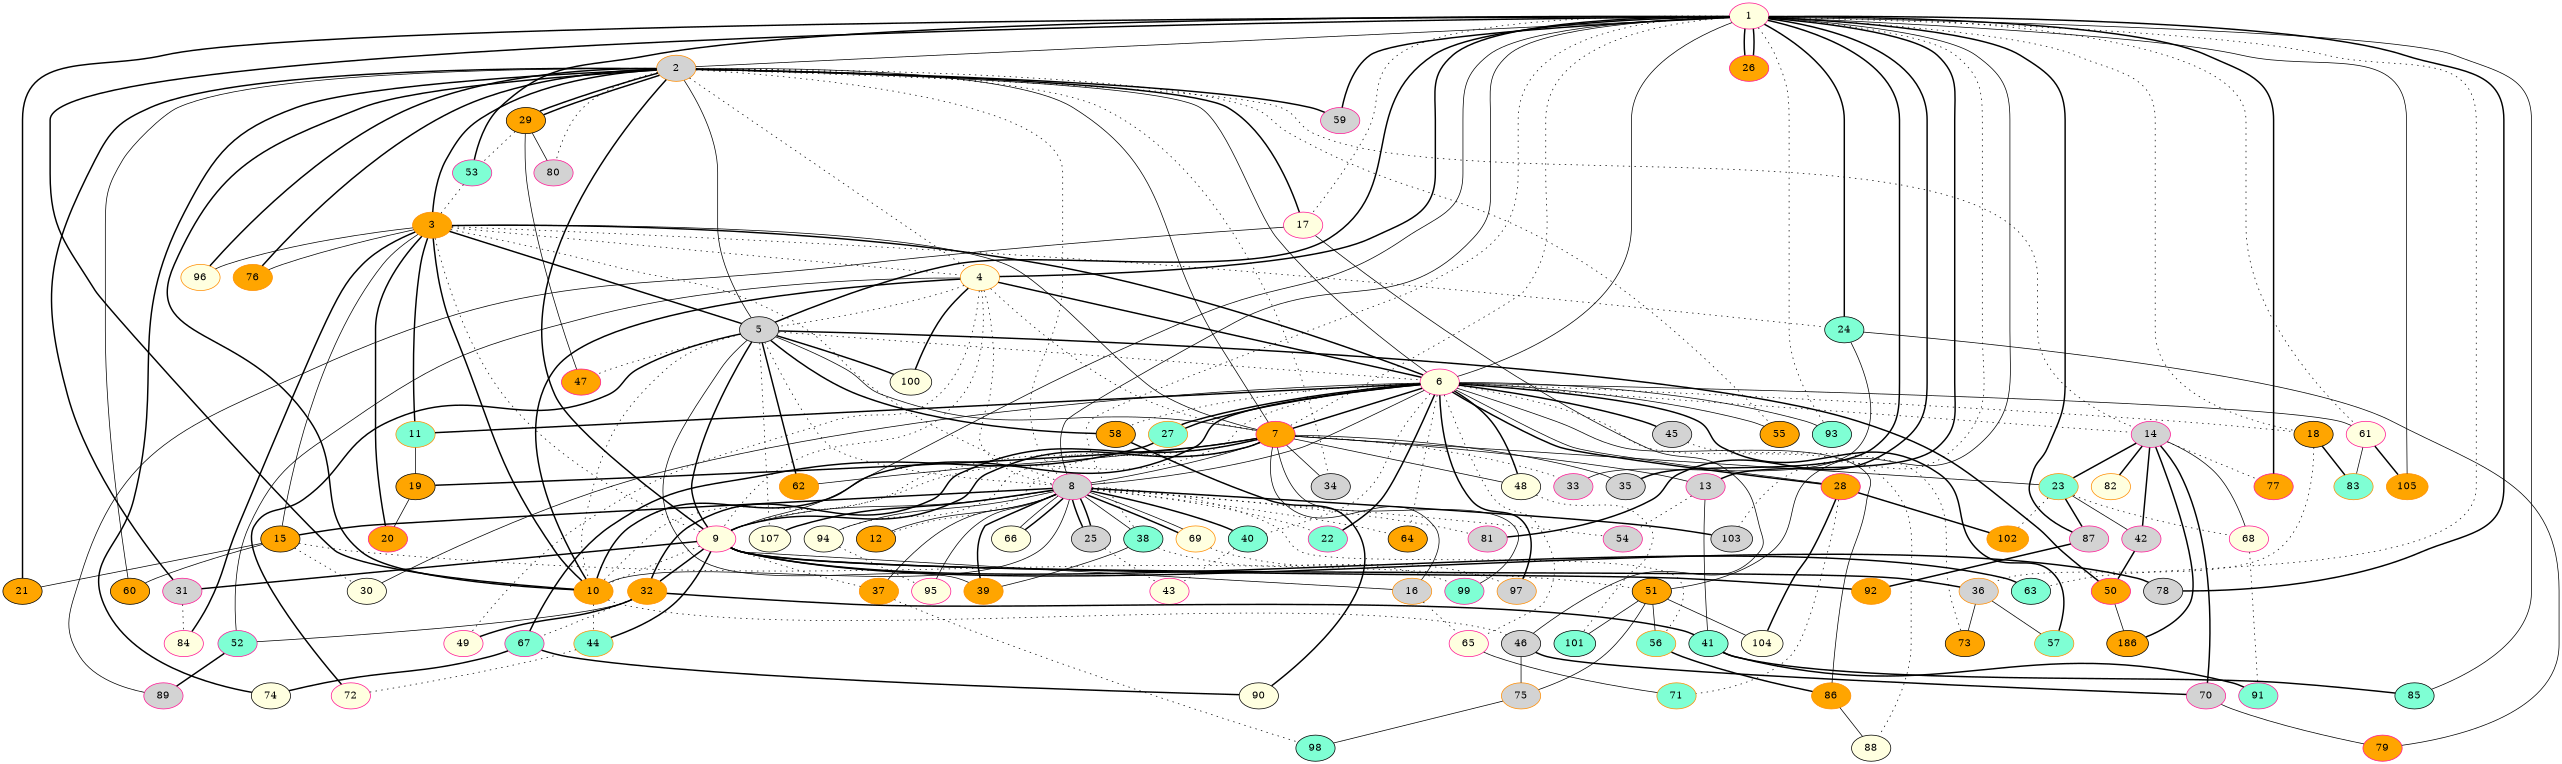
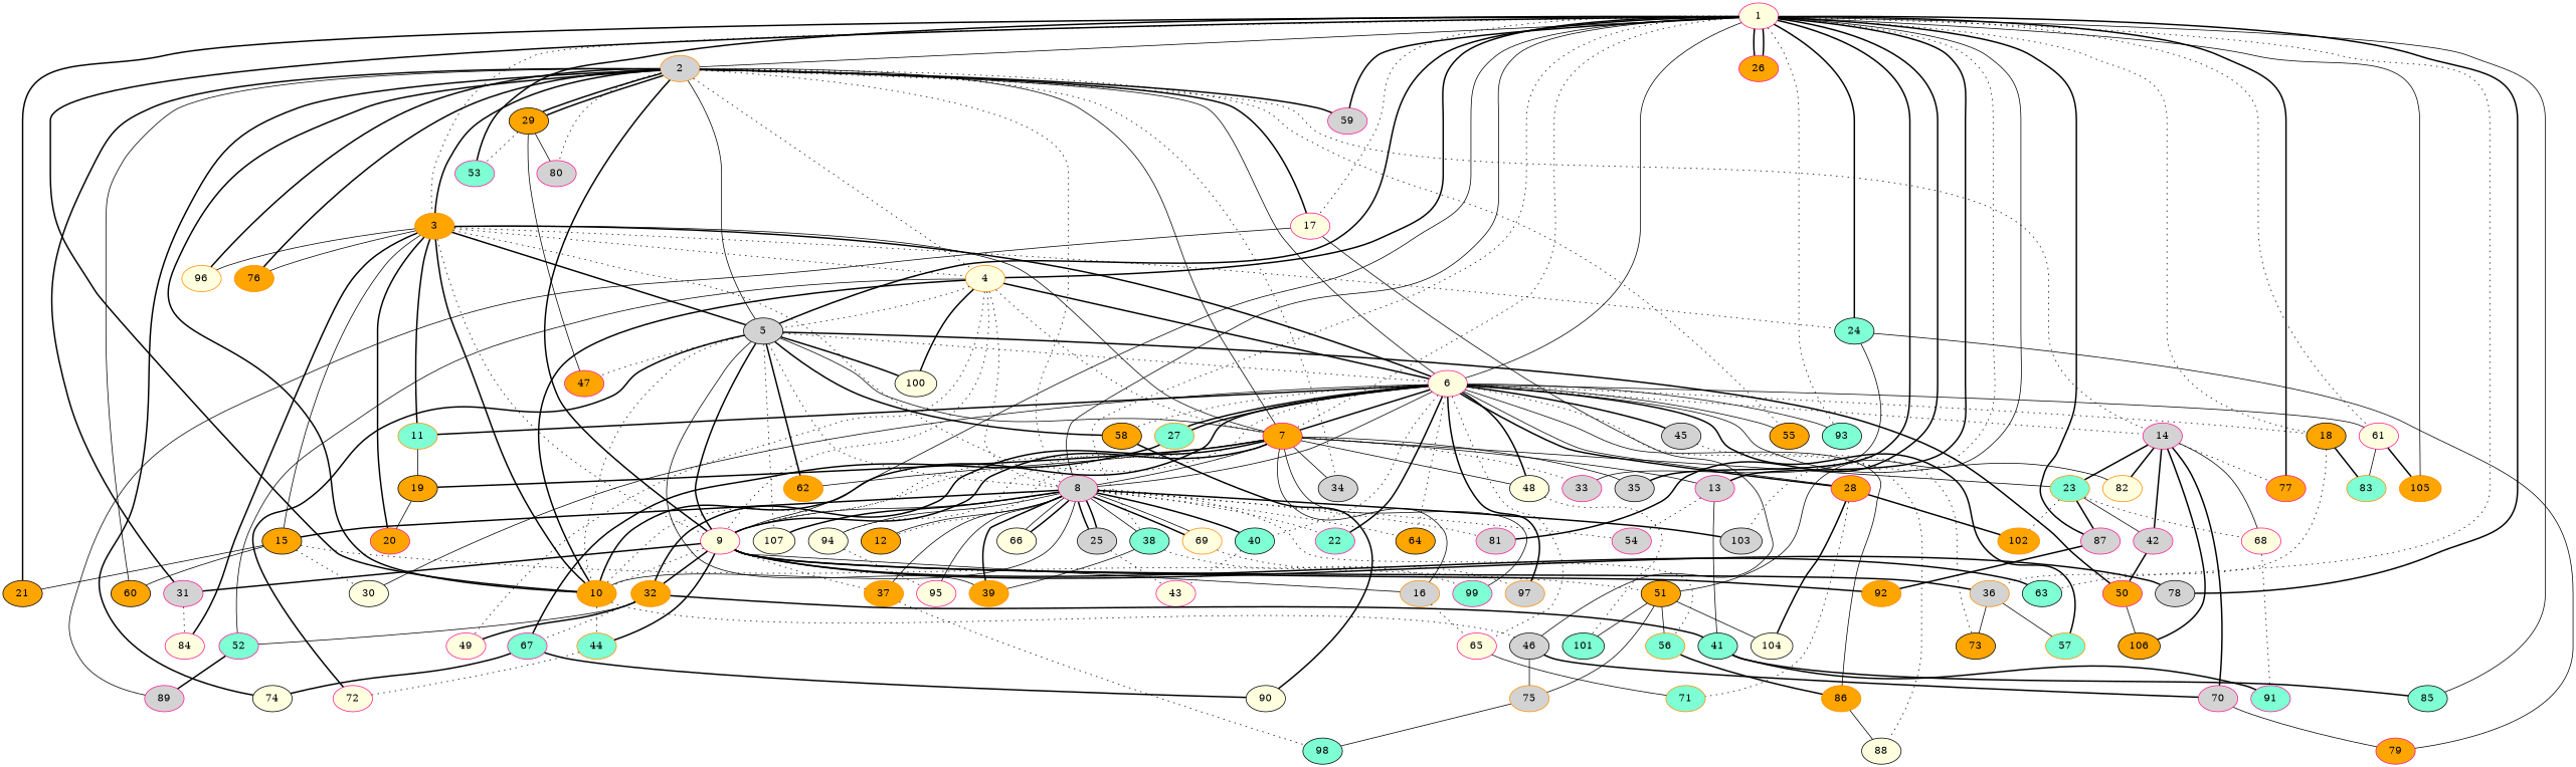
  graph {
    node [color=black fillcolor=orange style=filled]
    edge [style=bold]
    1 [color=deeppink fillcolor=lightyellow]
    2 [color=darkorange fillcolor=lightgrey]
    3 [color=darkorange]
    4 [color=darkorange fillcolor=lightyellow]
    5 [fillcolor=lightgrey]
    6 [color=deeppink fillcolor=lightyellow]
    7 [color=deeppink]
    8 [color=deeppink fillcolor=lightgrey]
    9 [color=deeppink fillcolor=lightyellow]
    10 [color=darkorange]
    13 [color=deeppink fillcolor=lightgrey]
    17 [color=deeppink fillcolor=lightyellow]
    18
    21
    24 [fillcolor=aquamarine]
    26 [color=deeppink]
    35 [fillcolor=lightgrey]
    38 [fillcolor=aquamarine]
    51
    53 [color=deeppink fillcolor=aquamarine]
    59 [color=deeppink fillcolor=lightgrey]
    61 [color=deeppink fillcolor=lightyellow]
    63 [fillcolor=aquamarine]
    77 [color=deeppink]
    78 [fillcolor=lightgrey]
    81 [color=deeppink fillcolor=lightgrey]
    85 [fillcolor=aquamarine]
    87 [color=deeppink fillcolor=lightgrey]
    93 [fillcolor=aquamarine]
    103 [fillcolor=lightgrey]
    105 [color=darkorange]
    14 [color=deeppink fillcolor=lightgrey]
    29
    31 [color=deeppink fillcolor=lightgrey]
    34 [fillcolor=lightgrey]
    55
    60
    74 [fillcolor=lightyellow]
    76 [color=darkorange]
    80 [color=deeppink fillcolor=lightgrey]
    96 [color=darkorange fillcolor=lightyellow]
    11 [color=darkorange fillcolor=aquamarine]
    15
    20 [color=deeppink]
    84 [color=deeppink fillcolor=lightyellow]
    49 [color=deeppink fillcolor=lightyellow]
    52 [color=deeppink fillcolor=aquamarine]
    100 [fillcolor=lightyellow]
    39 [color=darkorange]
    47 [color=deeppink]
    50 [color=deeppink]
    58
    62 [color=darkorange]
    72 [color=deeppink fillcolor=lightyellow]
    107 [fillcolor=lightyellow]
    22 [color=deeppink fillcolor=aquamarine]
    27 [color=darkorange fillcolor=aquamarine]
    28 [color=deeppink]
    30 [fillcolor=lightyellow]
    40 [fillcolor=aquamarine]
    45 [fillcolor=lightgrey]
    48 [fillcolor=lightyellow]
    57 [color=darkorange fillcolor=aquamarine]
    64
    65 [color=deeppink fillcolor=lightyellow]
    82 [color=darkorange fillcolor=lightyellow]
    86 [color=darkorange]
    88 [fillcolor=lightyellow]
    97 [color=darkorange fillcolor=lightgrey]
    12
    16 [color=darkorange fillcolor=lightgrey]
    19
    23 [color=darkorange fillcolor=aquamarine]
    32 [color=darkorange]
    33 [color=deeppink fillcolor=lightgrey]
    94 [fillcolor=lightyellow]
    99 [color=deeppink fillcolor=aquamarine]
    25 [fillcolor=lightgrey]
    37 [color=darkorange]
    54 [color=deeppink fillcolor=lightgrey]
    56 [color=darkorange fillcolor=aquamarine]
    66 [fillcolor=lightyellow]
    69 [color=darkorange fillcolor=lightyellow]
    95 [color=deeppink fillcolor=lightyellow]
    36 [color=darkorange fillcolor=lightgrey]
    44 [color=darkorange fillcolor=aquamarine]
    92 [color=darkorange]
    46 [fillcolor=lightgrey]
    41 [fillcolor=aquamarine]
    89 [color=deeppink fillcolor=lightgrey]
    83 [color=darkorange fillcolor=aquamarine]
    79 [color=deeppink]
    104 [fillcolor=lightyellow]
    75 [color=darkorange fillcolor=lightgrey]
    101 [fillcolor=aquamarine]
    42 [color=deeppink fillcolor=lightgrey]
    68 [color=deeppink fillcolor=lightyellow]
    70 [color=deeppink fillcolor=lightgrey]
-   106 [label=186]
+   106
    90 [fillcolor=lightyellow]
    67 [color=deeppink fillcolor=aquamarine]
    102 [color=darkorange]
    71 [color=darkorange fillcolor=aquamarine]
    43 [color=deeppink fillcolor=lightyellow]
    73
    98 [fillcolor=aquamarine]
    91 [color=deeppink fillcolor=aquamarine]
    1 -- 2 [style=solid]
-   53 -- 3 [style=dotted]
+   1 -- 3 [style=dotted]
    1 -- 4
    1 -- 5
    1 -- 6 [style=solid]
    1 -- 7 [style=dotted]
    1 -- 8 [style=solid]
    1 -- 9 [style=solid]
    1 -- 10
    1 -- 13
    1 -- 17 [style=dotted]
    1 -- 18 [style=dotted]
    1 -- 21
    1 -- 24
    1 -- 26
    1 -- 26
    1 -- 35
    1 -- 38 [style=dotted]
    1 -- 51 [style=solid]
    1 -- 53
    1 -- 59
    1 -- 61 [style=dotted]
    1 -- 63 [style=dotted]
    1 -- 77
    1 -- 78
    1 -- 81
    1 -- 85 [style=solid]
    1 -- 87
    1 -- 93 [style=dotted]
    1 -- 103 [style=dotted]
    1 -- 105 [style=solid]
    2 -- 3
    2 -- 4 [style=dotted]
    2 -- 5 [style=solid]
    2 -- 6 [style=solid]
    2 -- 7 [style=solid]
    2 -- 8 [style=dotted]
    2 -- 9
    2 -- 10
    2 -- 17
    2 -- 59
    2 -- 14 [style=dotted]
    2 -- 29
    2 -- 29
    2 -- 31
    2 -- 34 [style=dotted]
    2 -- 55 [style=dotted]
    2 -- 60 [style=solid]
    2 -- 74
    2 -- 76
    2 -- 80 [style=dotted]
    2 -- 96
    3 -- 4 [style=dotted]
    3 -- 5
    3 -- 6
    3 -- 7 [style=solid]
    3 -- 8 [style=dotted]
    3 -- 9 [style=dotted]
    3 -- 10
    3 -- 24 [style=dotted]
    3 -- 76 [style=solid]
    3 -- 96 [style=solid]
    3 -- 11
    3 -- 15 [style=solid]
    3 -- 20
    3 -- 84
    4 -- 5 [style=dotted]
    4 -- 6
    4 -- 7 [style=dotted]
    4 -- 8 [style=dotted]
    4 -- 9 [style=dotted]
    4 -- 10
    4 -- 49 [style=dotted]
    4 -- 52 [style=solid]
    4 -- 100
    5 -- 6 [style=dotted]
    5 -- 7 [style=solid]
    5 -- 8 [style=dotted]
    5 -- 9
    5 -- 10 [style=dotted]
    5 -- 100
    5 -- 39 [style=solid]
    5 -- 47 [style=dotted]
    5 -- 50
    5 -- 58
    5 -- 62
    5 -- 72
    5 -- 107 [style=dotted]
    6 -- 7
    6 -- 8 [style=solid]
    6 -- 9 [style=dotted]
    6 -- 10
    6 -- 18 [style=dotted]
    6 -- 61 [style=solid]
    6 -- 93 [style=solid]
    6 -- 14 [style=dotted]
    6 -- 55 [style=solid]
    6 -- 11
    6 -- 58 [style=dotted]
    6 -- 22
    6 -- 27
    6 -- 27
    6 -- 28
    6 -- 28 [style=solid]
    6 -- 30 [style=solid]
    6 -- 40 [style=dotted]
    6 -- 45
    6 -- 48
    6 -- 57
    6 -- 64 [style=dotted]
    6 -- 65 [style=dotted]
+   6 -- 82 [style=solid]
    6 -- 86 [style=solid]
    6 -- 88 [style=dotted]
    6 -- 97
    7 -- 8 [style=solid]
    7 -- 9
    7 -- 10 [style=dotted]
    7 -- 13 [style=solid]
    7 -- 35 [style=solid]
    7 -- 34 [style=solid]
    7 -- 62 [style=solid]
    7 -- 48 [style=solid]
    7 -- 12 [style=dotted]
    7 -- 16 [style=solid]
    7 -- 19
    7 -- 23 [style=solid]
    7 -- 32
    7 -- 33 [style=dotted]
    7 -- 94 [style=dotted]
    7 -- 99 [style=solid]
    8 -- 9 [style=solid]
    8 -- 10 [style=solid]
    8 -- 38 [style=solid]
    8 -- 81 [style=dotted]
    8 -- 103
    8 -- 15
    8 -- 39
    8 -- 107
    8 -- 22 [style=dotted]
    8 -- 40
    8 -- 64 [style=dotted]
    8 -- 12 [style=solid]
    8 -- 94 [style=solid]
    8 -- 25
    8 -- 25
    8 -- 37 [style=solid]
    8 -- 54 [style=dotted]
    8 -- 56 [style=dotted]
    8 -- 66 [style=solid]
    8 -- 66
    8 -- 69
    8 -- 69 [style=solid]
    8 -- 95 [style=solid]
    9 -- 10 [style=dotted]
    9 -- 63
    9 -- 78
    9 -- 31
    9 -- 16 [style=solid]
    9 -- 32
    9 -- 37 [style=dotted]
    9 -- 36
    9 -- 44
    9 -- 92
    10 -- 44 [style=dotted]
    10 -- 46 [style=dotted]
    13 -- 54 [style=dotted]
    13 -- 41 [style=solid]
    17 -- 46 [style=solid]
    17 -- 89 [style=solid]
    18 -- 36 [style=dotted]
    18 -- 83
    24 -- 33 [style=solid]
    24 -- 79 [style=solid]
    38 -- 39 [style=solid]
    38 -- 99 [style=dotted]
    51 -- 56 [style=solid]
    51 -- 104 [style=solid]
    51 -- 75 [style=solid]
    51 -- 101 [style=solid]
    61 -- 105
    61 -- 83 [style=solid]
    87 -- 92
    14 -- 77 [style=dotted]
    14 -- 82
    14 -- 23
    14 -- 42
    14 -- 68 [style=solid]
    14 -- 70
    14 -- 106
    29 -- 53 [style=dotted]
    29 -- 80 [style=solid]
    29 -- 47 [style=solid]
    31 -- 84 [style=dotted]
    11 -- 19 [style=solid]
    15 -- 21 [style=solid]
    15 -- 51 [style=dotted]
    15 -- 60 [style=solid]
    15 -- 30 [style=dotted]
    52 -- 89
    50 -- 106 [style=solid]
    58 -- 90
    27 -- 67
    28 -- 104
    28 -- 102
    28 -- 71 [style=dotted]
    40 -- 43 [style=dotted]
    45 -- 73 [style=dotted]
    48 -- 101 [style=dotted]
    65 -- 71 [style=solid]
    86 -- 88 [style=solid]
    16 -- 65 [style=dotted]
    19 -- 20 [style=solid]
    23 -- 87
    23 -- 42 [style=solid]
    23 -- 68 [style=dotted]
    23 -- 102 [style=dotted]
    32 -- 49
    32 -- 52 [style=solid]
    32 -- 41
    32 -- 67 [style=dotted]
    94 -- 95 [style=dotted]
    25 -- 43 [style=dotted]
    37 -- 98 [style=dotted]
    56 -- 86
    69 -- 97 [style=dotted]
    36 -- 57 [style=solid]
    36 -- 73 [style=solid]
    44 -- 72 [style=dotted]
    46 -- 75 [style=solid]
    46 -- 70
    41 -- 85
    41 -- 91
    75 -- 98 [style=solid]
    42 -- 50
    68 -- 91 [style=dotted]
    70 -- 79 [style=solid]
    67 -- 74
    67 -- 90
  }
